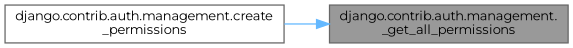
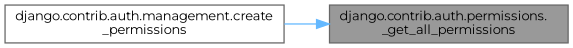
  digraph {
    rankdir=RL
    fontname=Montserrat
    node [fontname=Montserrat fontsize=10 shape=box style=filled]
-   n1 [color=gray40 fillcolor=grey60 fontcolor=black height=0.2 label="django.contrib.auth.management.\l_get_all_permissions" width=0.4]
+   n1 [color=gray40 fillcolor=grey60 fontcolor=black height=0.2 label="django.contrib.auth.permissions.\l_get_all_permissions" width=0.4]
    n2 [color=grey40 fillcolor=white height=0.2 label="django.contrib.auth.management.create\l_permissions" width=0.4]
    n1 -> n2 [color=steelblue1 dir=back fontname=Montserrat fontsize=10 labelfontname=Helvetica labelfontsize=10 style=solid]
  }
